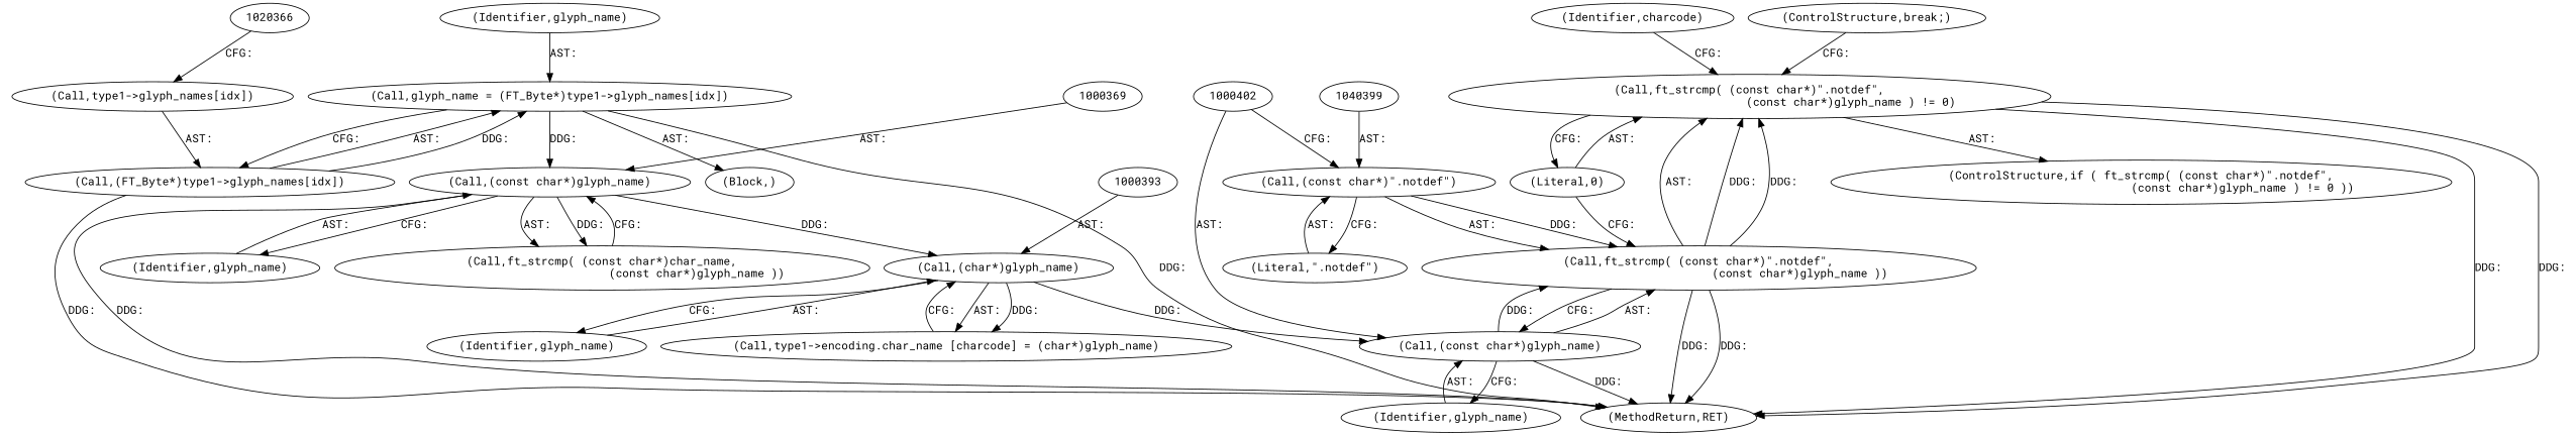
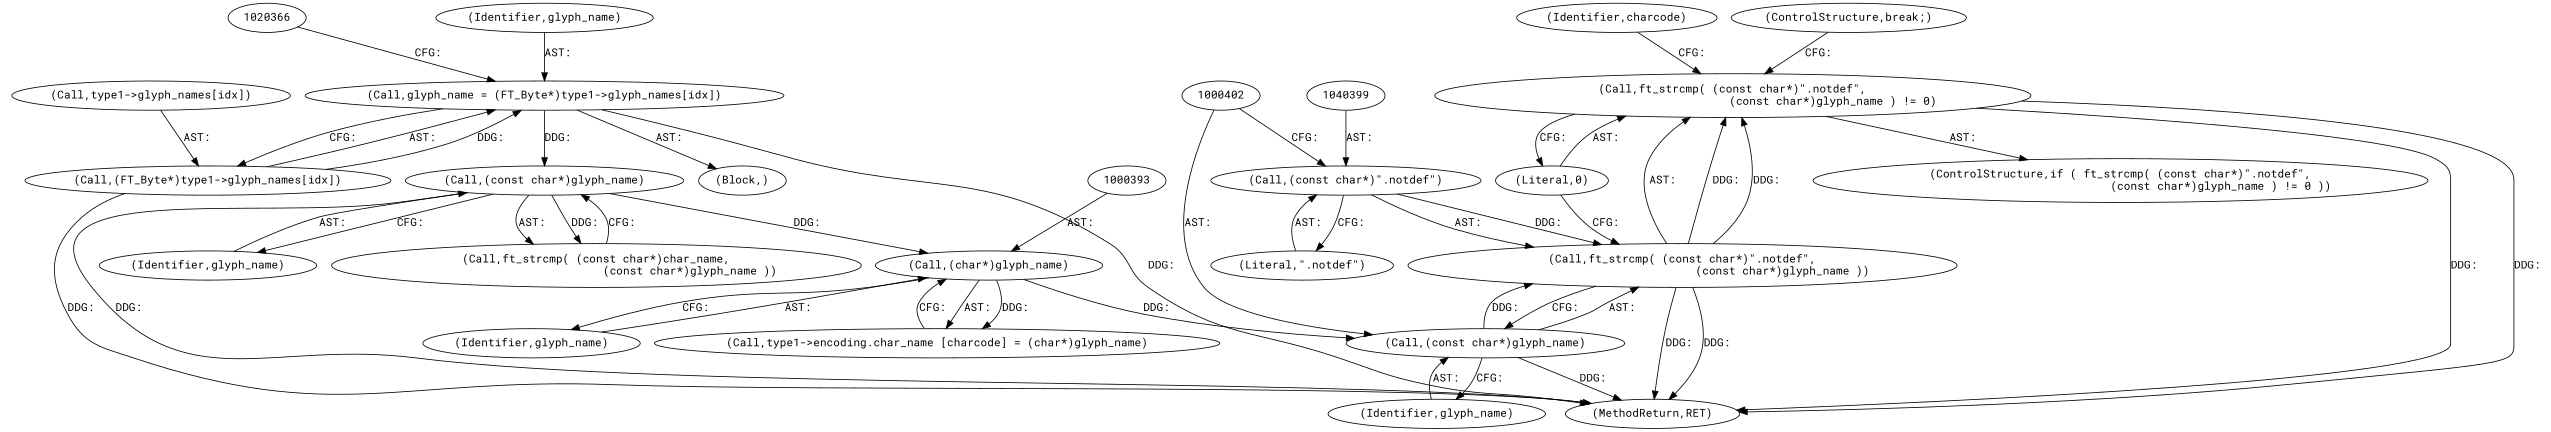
  digraph {
    fontname="Roboto Mono"
    node [fontname="Roboto Mono"]
    edge [fontname="Roboto Mono"]
    n1 [label="(Call,ft_strcmp( (const char*)\".notdef\",\n                              (const char*)glyph_name ) != 0)"]
    n2 [label="(ControlStructure,if ( ft_strcmp( (const char*)\".notdef\",\n                              (const char*)glyph_name ) != 0 ))"]
    n3 [label="(MethodReturn,RET)"]
    n4 [label="(Literal,0)"]
    n5 [label="(Call,ft_strcmp( (const char*)\".notdef\",\n                              (const char*)glyph_name ))"]
    n6 [label="(Call,(const char*)glyph_name)"]
    n7 [label="(Identifier,glyph_name)"]
    n8 [label="(Call,(const char*)\".notdef\")"]
    n9 [label="(Literal,\".notdef\")"]
    n10 [label="(Call,(char*)glyph_name)"]
    n11 [label="(Identifier,glyph_name)"]
    n12 [label="(Call,type1->encoding.char_name [charcode] = (char*)glyph_name)"]
    n13 [label="(Call,(const char*)glyph_name)"]
    n14 [label="(Call,ft_strcmp( (const char*)char_name,\n                            (const char*)glyph_name ))"]
    n15 [label="(Identifier,glyph_name)"]
    n16 [label="(Call,glyph_name = (FT_Byte*)type1->glyph_names[idx])"]
    n17 [label="(Call,(FT_Byte*)type1->glyph_names[idx])"]
    n18 [label="(Block,)"]
    n19 [label="(Call,type1->glyph_names[idx])"]
    n20 [label="(Identifier,charcode)"]
    n21 [label="(Identifier,glyph_name)"]
    n22 [label="(ControlStructure,break;)"]
    n23 [label=1040399]
    1000402
    1000393
-   1000369
    n27 [label=1020366]
    n1 -> n2 [label="AST: "]
    n1 -> n3 [label="DDG: "]
    n1 -> n3 [label="DDG: "]
    n1 -> n4 [label="CFG: "]
    n4 -> n1 [label="AST: "]
    n4 -> n5 [label="CFG: "]
    n5 -> n1 [label="AST: "]
    n5 -> n1 [label="DDG: "]
    n5 -> n1 [label="DDG: "]
    n5 -> n3 [label="DDG: "]
    n5 -> n3 [label="DDG: "]
    n5 -> n6 [label="CFG: "]
    n6 -> n3 [label="DDG: "]
    n6 -> n5 [label="AST: "]
    n6 -> n5 [label="DDG: "]
    n6 -> n7 [label="CFG: "]
    n7 -> n6 [label="AST: "]
    n8 -> n5 [label="AST: "]
    n8 -> n5 [label="DDG: "]
    n8 -> n9 [label="CFG: "]
    n9 -> n8 [label="AST: "]
    n10 -> n6 [label="DDG: "]
    n10 -> n11 [label="CFG: "]
    n10 -> n12 [label="AST: "]
    n10 -> n12 [label="DDG: "]
    n11 -> n10 [label="AST: "]
    n12 -> n10 [label="CFG: "]
    n13 -> n3 [label="DDG: "]
    n13 -> n10 [label="DDG: "]
    n13 -> n14 [label="AST: "]
    n13 -> n14 [label="DDG: "]
    n13 -> n15 [label="CFG: "]
    n14 -> n13 [label="CFG: "]
    n15 -> n13 [label="AST: "]
    n16 -> n3 [label="DDG: "]
    n16 -> n13 [label="DDG: "]
    n16 -> n17 [label="CFG: "]
    n16 -> n18 [label="AST: "]
    n17 -> n3 [label="DDG: "]
    n17 -> n16 [label="AST: "]
    n17 -> n16 [label="DDG: "]
    n19 -> n17 [label="AST: "]
    n20 -> n1 [label="CFG: "]
    n21 -> n16 [label="AST: "]
    n22 -> n1 [label="CFG: "]
    n23 -> n8 [label="AST: "]
    1000402 -> n6 [label="AST: "]
    1000402 -> n8 [label="CFG: "]
    1000393 -> n10 [label="AST: "]
-   1000369 -> n13 [label="AST: "]
-   n27 -> n19 [label="CFG: "]
+   n27 -> n16 [label="CFG: "]
  }
